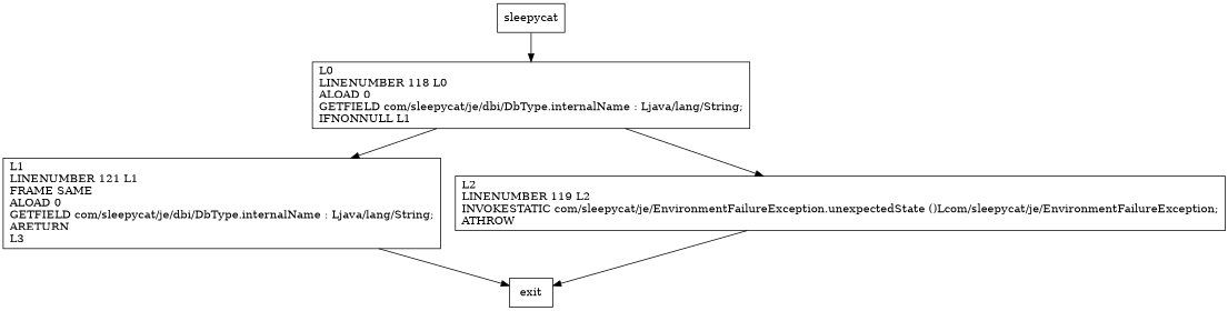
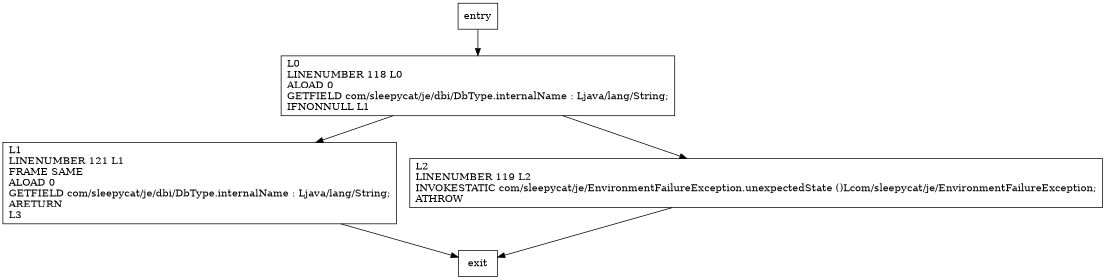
  digraph {
    node [shape=record]
    n1 [label="L1\lLINENUMBER 121 L1\lFRAME SAME\lALOAD 0\lGETFIELD com/sleepycat/je/dbi/DbType.internalName : Ljava/lang/String;\lARETURN\lL3\l"]
    exit
    n3 [label="L0\lLINENUMBER 118 L0\lALOAD 0\lGETFIELD com/sleepycat/je/dbi/DbType.internalName : Ljava/lang/String;\lIFNONNULL L1\l"]
    n4 [label="L2\lLINENUMBER 119 L2\lINVOKESTATIC com/sleepycat/je/EnvironmentFailureException.unexpectedState ()Lcom/sleepycat/je/EnvironmentFailureException;\lATHROW\l"]
-   entry [label=sleepycat]
+   entry
    n1 -> exit
    n3 -> n1
    n3 -> n4
    n4 -> exit
    entry -> n3
  }
